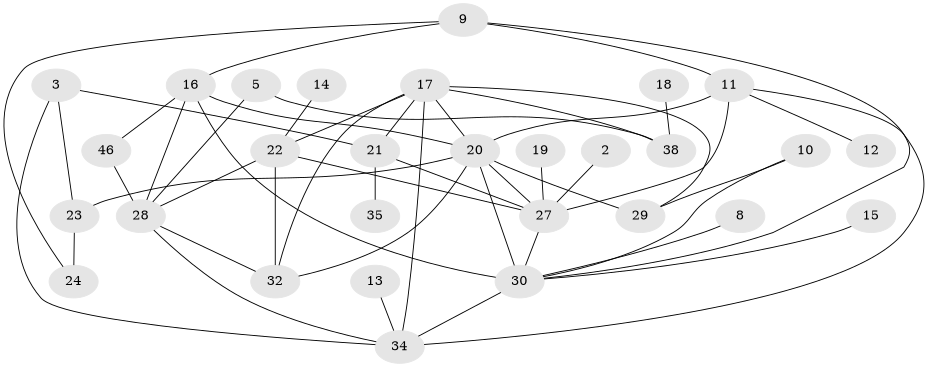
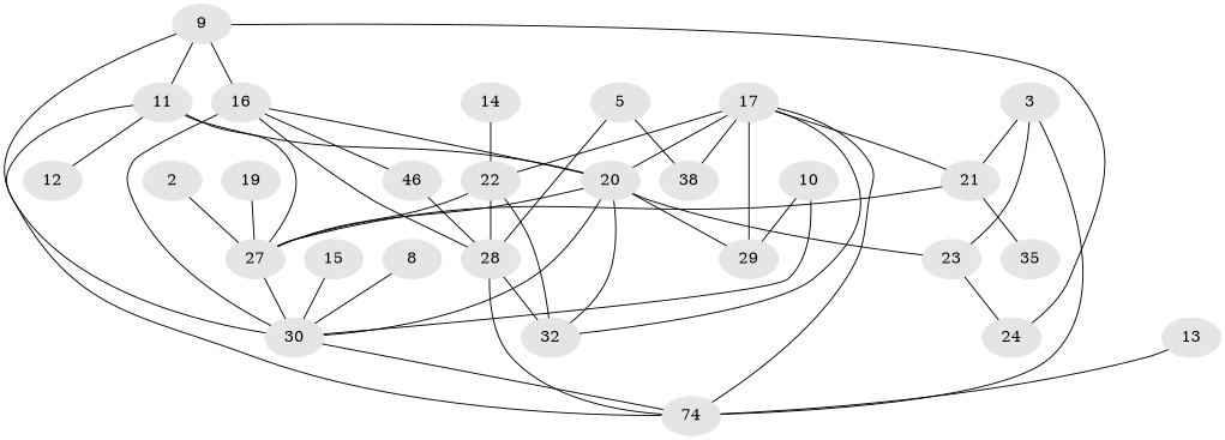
  graph {
    node [color=gray90 style=filled]
    edge [weight=1.0]
    n1 [label=5]
    28
    38
-   34
+   34 [label=74]
    32
    2
    27
    30
    n9 [label=3]
    21
    23
    35
    24
    8
    9
    11
    16
    12
    20
    n20 [label=46]
    10
    29
    13
    14
    22
    15
    17
-   18
    19
    n1 -- 28
    n1 -- 38
    28 -- 34
    28 -- 32
    2 -- 27
    27 -- 30
    30 -- 34
    n9 -- 34
    n9 -- 21
    n9 -- 23
    21 -- 27
    21 -- 35
    23 -- 24
    8 -- 30
    9 -- 30
    9 -- 24
    9 -- 11
    9 -- 16
    11 -- 34
    11 -- 27
    11 -- 12
    11 -- 20
    16 -- 28
    16 -- 30 [weight=3.0]
    16 -- 20
    16 -- n20
    20 -- 32
    20 -- 27
    20 -- 30
    20 -- 23 [weight=2.0]
    20 -- 29
    n20 -- 28
    10 -- 30
    10 -- 29
    13 -- 34
    14 -- 22
    22 -- 28 [weight=2.0]
    22 -- 32 [weight=2.0]
    22 -- 27 [weight=2.0]
    15 -- 30
    17 -- 38
    17 -- 34
    17 -- 32
    17 -- 21
    17 -- 20
    17 -- 29
    17 -- 22
-   18 -- 38
    19 -- 27
  }
